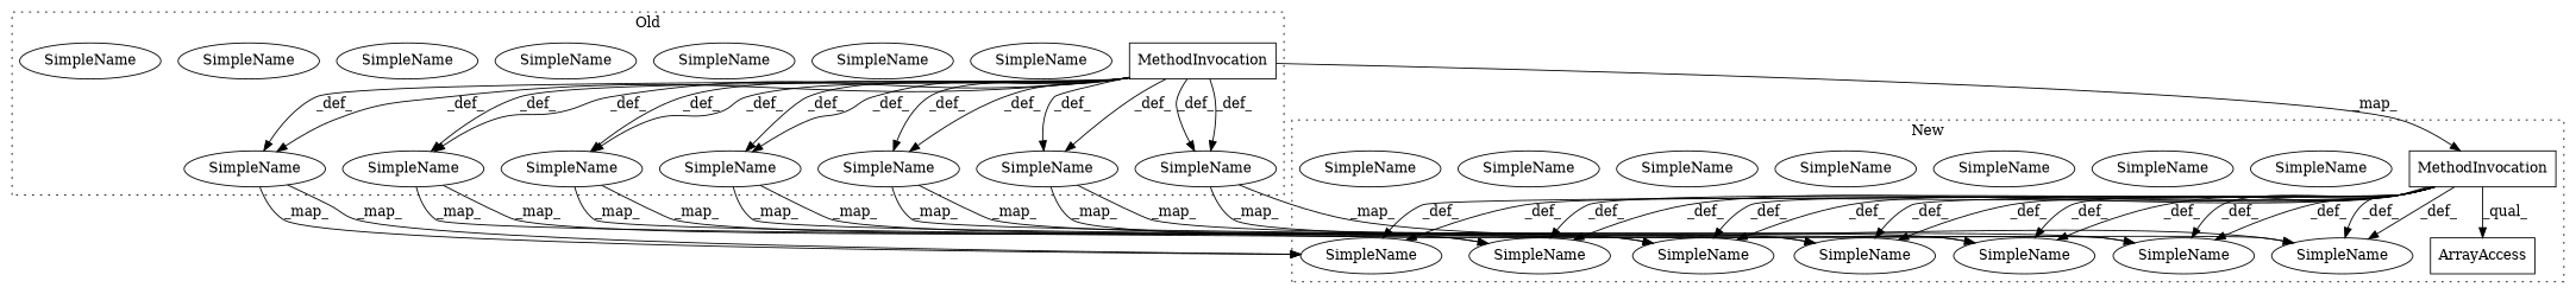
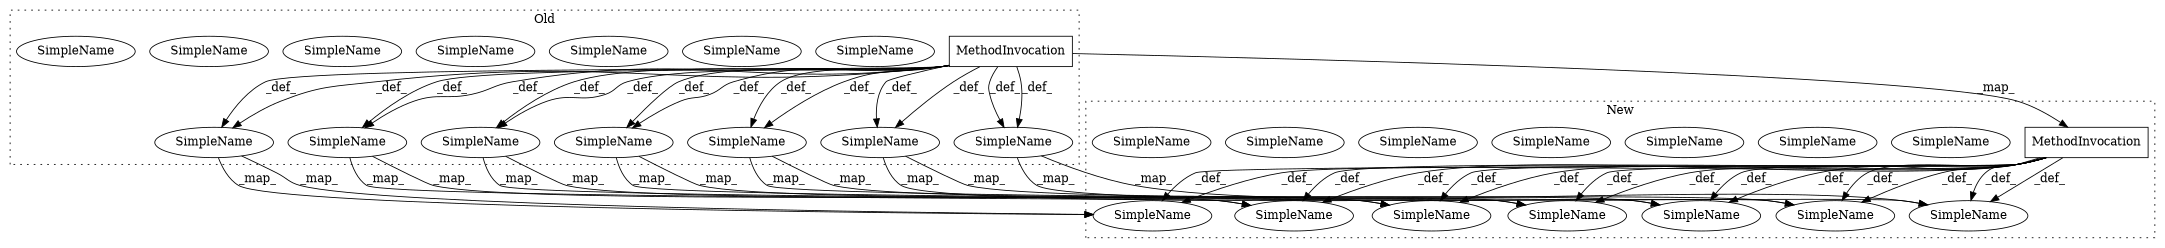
  digraph {
    node [a=42 l=1 s=2359 shape=ellipse]
    n1 [a=32 l="6,1" label=MethodInvocation s="2367,2417" shape=box]
    n2 [label=SimpleName]
    n3 [label=SimpleName s=3346]
    n4 [l=2 label=SimpleName s=2642]
    n5 [label=SimpleName s=3346]
    n6 [l=2 label=SimpleName s=2674]
    n7 [label=SimpleName s=3179]
    n8 [label=SimpleName s=2746]
    n9 [l=6 label=SimpleName s=2841]
    n10 [label=SimpleName]
    n11 [label=SimpleName s=3179]
    n12 [l=2 label=SimpleName s=2642]
    n13 [l=2 label=SimpleName s=2674]
    n14 [l=6 label=SimpleName s=2841]
    n15 [label=SimpleName s=2746]
-   n16 [a=2 l="58,1" label=ArrayAccess s="2381,2440" shape=box]
    n17 [a=32 l="6,1" label=MethodInvocation s="2387,2437" shape=box]
    n18 [label=SimpleName s=3205]
    n19 [l=2 label=SimpleName s=2668]
    n20 [l=6 label=SimpleName s=2867]
    n21 [label=SimpleName s=2379]
    n22 [l=2 label=SimpleName s=2700]
    n23 [label=SimpleName s=2379]
    n24 [l=2 label=SimpleName s=2668]
    n25 [label=SimpleName s=2772]
    n26 [label=SimpleName s=3205]
    n27 [label=SimpleName s=3372]
    n28 [l=2 label=SimpleName s=2700]
    n29 [label=SimpleName s=2772]
    n30 [label=SimpleName s=3372]
    n31 [l=6 label=SimpleName s=2867]
    subgraph cluster_1 {
      label=Old
      style=dotted
      n1
      n2
      n3
      n4
      n5
      n6
      n7
      n8
      n9
      n10
      n11
      n12
      n13
      n14
      n15
    }
    subgraph cluster_2 {
      label=New
      style=dotted
-     n16
      n17
      n18
      n19
      n20
      n21
      n22
      n23
      n24
      n25
      n26
      n27
      n28
      n29
      n30
      n31
    }
    n1 -> n3 [label=_def_]
    n1 -> n3 [label=_def_]
    n1 -> n4 [label=_def_]
    n1 -> n4 [label=_def_]
    n1 -> n10 [label=_def_]
    n1 -> n10 [label=_def_]
    n1 -> n11 [label=_def_]
    n1 -> n11 [label=_def_]
    n1 -> n13 [label=_def_]
    n1 -> n13 [label=_def_]
    n1 -> n14 [label=_def_]
    n1 -> n14 [label=_def_]
    n1 -> n15 [label=_def_]
    n1 -> n15 [label=_def_]
    n1 -> n17 [label=_map_]
    n3 -> n27 [label=_map_]
    n3 -> n27 [label=_map_]
    n4 -> n19 [label=_map_]
    n4 -> n19 [label=_map_]
    n10 -> n21 [label=_map_]
    n10 -> n21 [label=_map_]
    n11 -> n26 [label=_map_]
    n11 -> n26 [label=_map_]
    n13 -> n22 [label=_map_]
    n13 -> n22 [label=_map_]
    n14 -> n20 [label=_map_]
    n14 -> n20 [label=_map_]
    n15 -> n29 [label=_map_]
    n15 -> n29 [label=_map_]
-   n17 -> n16 [label=_qual_]
    n17 -> n19 [label=_def_]
    n17 -> n19 [label=_def_]
    n17 -> n20 [label=_def_]
    n17 -> n20 [label=_def_]
    n17 -> n21 [label=_def_]
    n17 -> n21 [label=_def_]
    n17 -> n22 [label=_def_]
    n17 -> n22 [label=_def_]
    n17 -> n26 [label=_def_]
    n17 -> n26 [label=_def_]
    n17 -> n27 [label=_def_]
    n17 -> n27 [label=_def_]
    n17 -> n29 [label=_def_]
    n17 -> n29 [label=_def_]
  }
